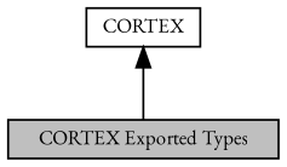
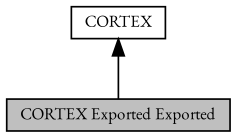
  digraph {
    rankdir=TB
    fontname="EB Garamond"
    node [color=black fontname="EB Garamond" fontsize=10 shape=box style=filled]
    n1 [fillcolor=white height=0.2 label=CORTEX width=0.4]
-   n2 [fillcolor=grey75 fontcolor=black height=0.2 label="CORTEX Exported Types" width=0.4]
+   n2 [fillcolor=grey75 fontcolor=black height=0.2 label="CORTEX Exported Exported" width=0.4]
    n1 -> n2 [dir=back fontname="EB Garamond" fontsize=10 labelfontname=Helvetica labelfontsize=10 shape=plaintext style=solid]
  }
